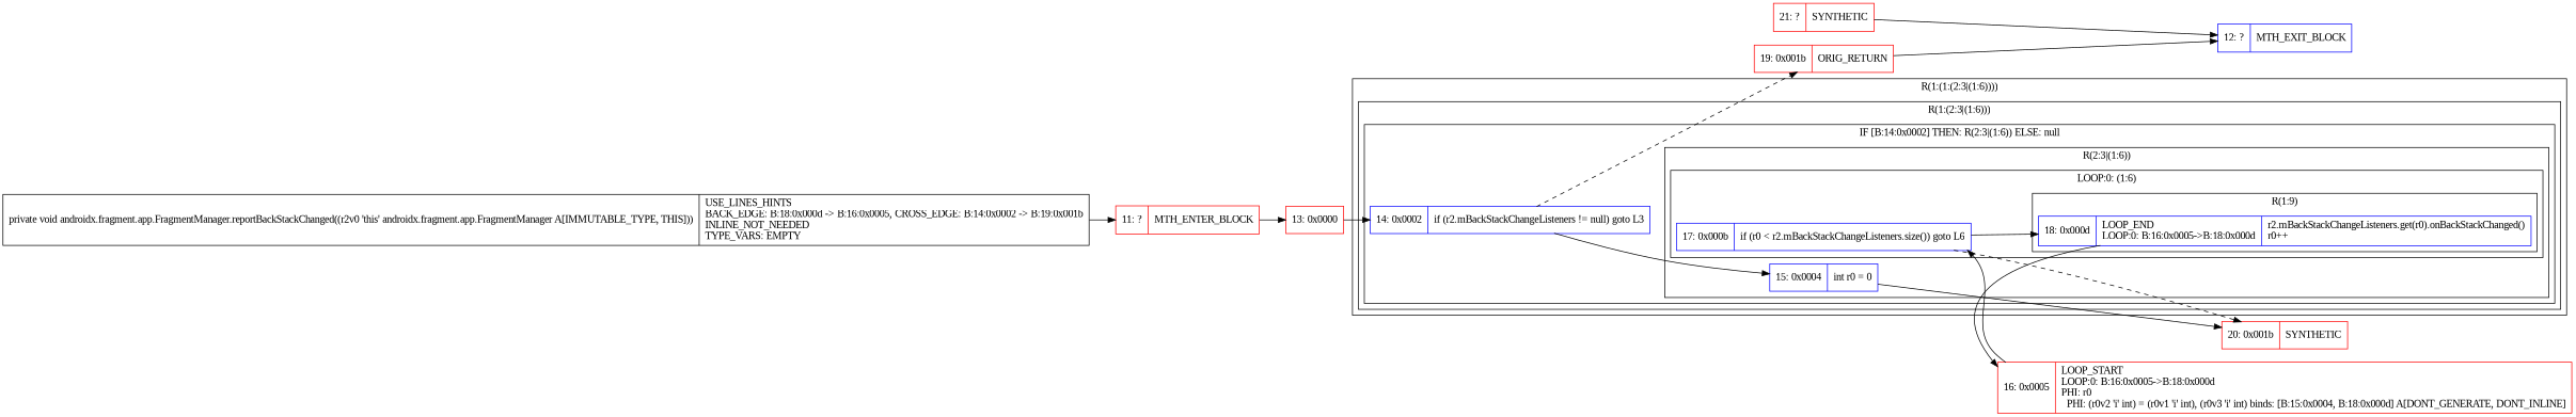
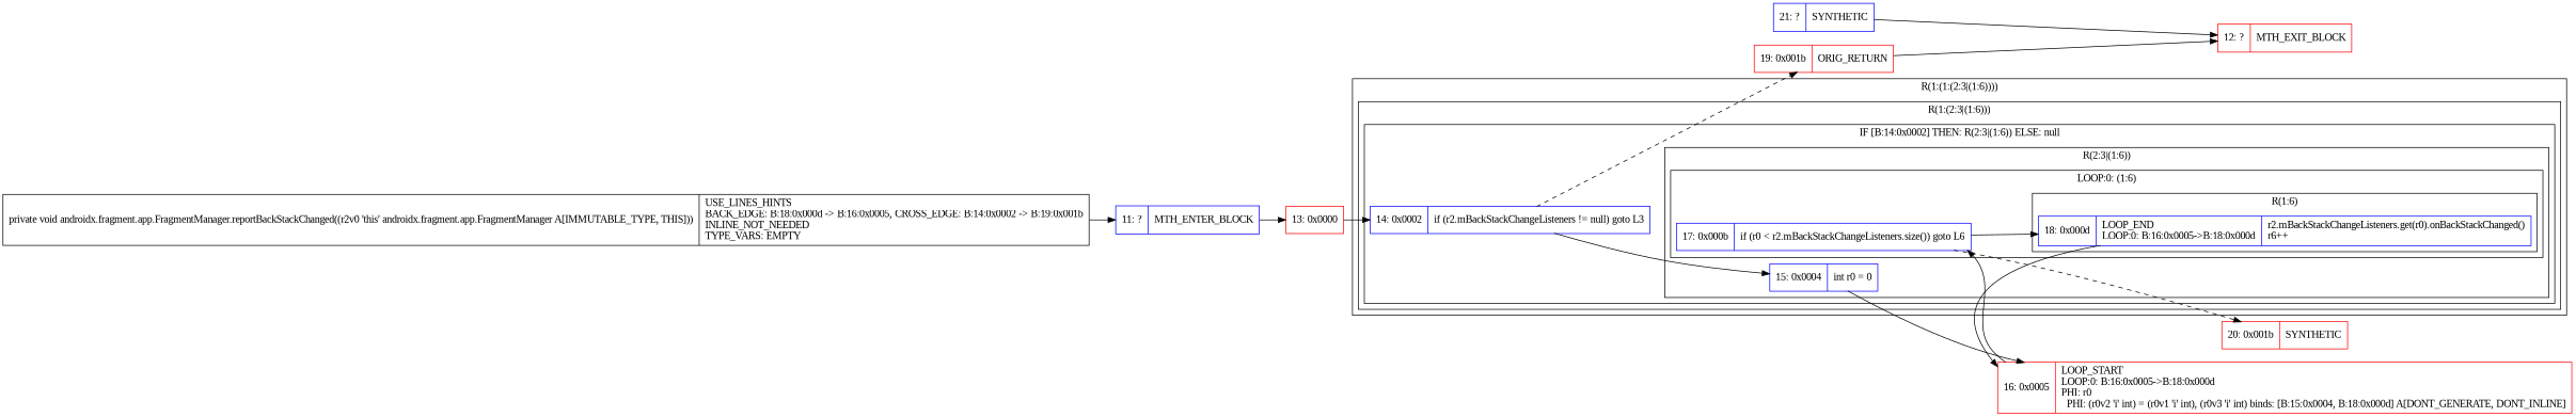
  digraph {
    fontname="Liberation Serif"
    rankdir=LR
    node [color=red fontname="Liberation Serif" shape=record]
    edge [fontname="Liberation Serif"]
-   n1 [color=blue label="{18\:\ 0x000d|LOOP_END\lLOOP:0: B:16:0x0005\-\>B:18:0x000d\l|r2.mBackStackChangeListeners.get(r0).onBackStackChanged()\lr0++\l}"]
+   n1 [color=blue label="{18\:\ 0x000d|LOOP_END\lLOOP:0: B:16:0x0005\-\>B:18:0x000d\l|r2.mBackStackChangeListeners.get(r0).onBackStackChanged()\lr6++\l}"]
    n2 [color=blue label="{17\:\ 0x000b|if (r0 \< r2.mBackStackChangeListeners.size()) goto L6\l}"]
    n3 [color=blue label="{15\:\ 0x0004|int r0 = 0\l}"]
    n4 [color=blue label="{14\:\ 0x0002|if (r2.mBackStackChangeListeners != null) goto L3\l}"]
    n5 [label="{16\:\ 0x0005|LOOP_START\lLOOP:0: B:16:0x0005\-\>B:18:0x000d\lPHI: r0 \l  PHI: (r0v2 'i' int) = (r0v1 'i' int), (r0v3 'i' int) binds: [B:15:0x0004, B:18:0x000d] A[DONT_GENERATE, DONT_INLINE]\l}"]
    n6 [label="{20\:\ 0x001b|SYNTHETIC\l}"]
    n7 [label="{19\:\ 0x001b|ORIG_RETURN\l}"]
-   n8 [color=blue label="{12\:\ ?|MTH_EXIT_BLOCK\l}"]
-   n9 [label="{11\:\ ?|MTH_ENTER_BLOCK\l}"]
+   n8 [label="{12\:\ ?|MTH_EXIT_BLOCK\l}"]
+   n9 [color=blue label="{11\:\ ?|MTH_ENTER_BLOCK\l}"]
    n10 [label="{13\:\ 0x0000}"]
-   n11 [label="{21\:\ ?|SYNTHETIC\l}"]
+   n11 [color=blue label="{21\:\ ?|SYNTHETIC\l}"]
    n12 [label="{private void androidx.fragment.app.FragmentManager.reportBackStackChanged((r2v0 'this' androidx.fragment.app.FragmentManager A[IMMUTABLE_TYPE, THIS]))  | USE_LINES_HINTS\lBACK_EDGE: B:18:0x000d \-\> B:16:0x0005, CROSS_EDGE: B:14:0x0002 \-\> B:19:0x001b\lINLINE_NOT_NEEDED\lTYPE_VARS: EMPTY\l}" color=""]
    subgraph cluster_1 {
      label="R(1:(1:(2:3|(1:6))))"
      subgraph cluster_2 {
        label="R(1:(2:3|(1:6)))"
        subgraph cluster_3 {
          label="IF [B:14:0x0002] THEN: R(2:3|(1:6)) ELSE: null"
          n4
          subgraph cluster_4 {
            label="R(2:3|(1:6))"
            n3
            subgraph cluster_5 {
              label="LOOP:0: (1:6)"
              n2
              subgraph cluster_6 {
-               label="R(1:9)"
+               label="R(1:6)"
                n1
              }
            }
          }
        }
      }
    }
    n1 -> n5
    n2 -> n1
    n2 -> n6 [style=dashed]
-   n3 -> n6
+   n3 -> n5
    n4 -> n3
    n4 -> n7 [style=dashed]
    n5 -> n2
    n7 -> n8
    n9 -> n10
    n10 -> n4
    n11 -> n8
    n12 -> n9
  }
